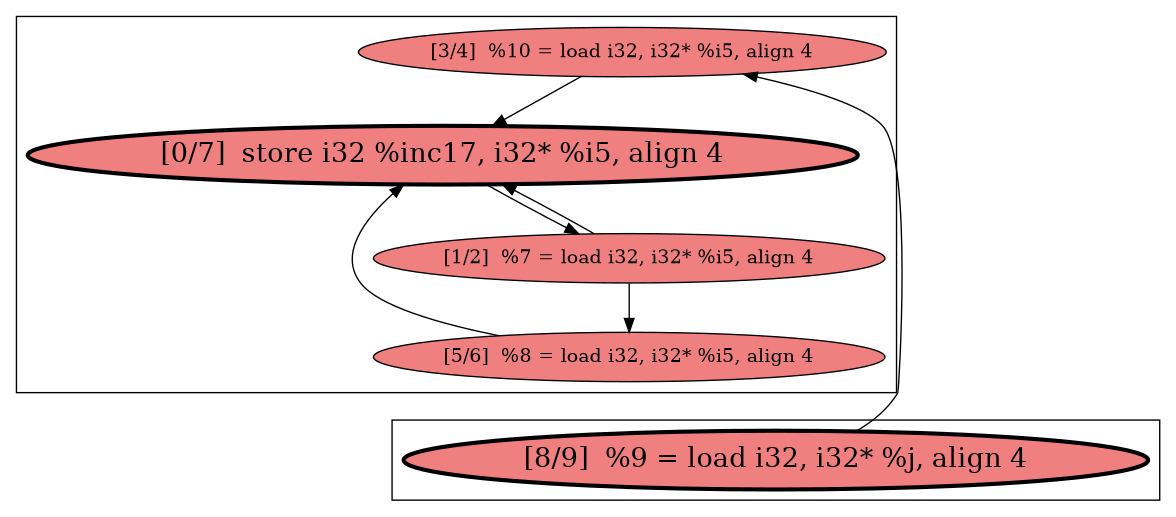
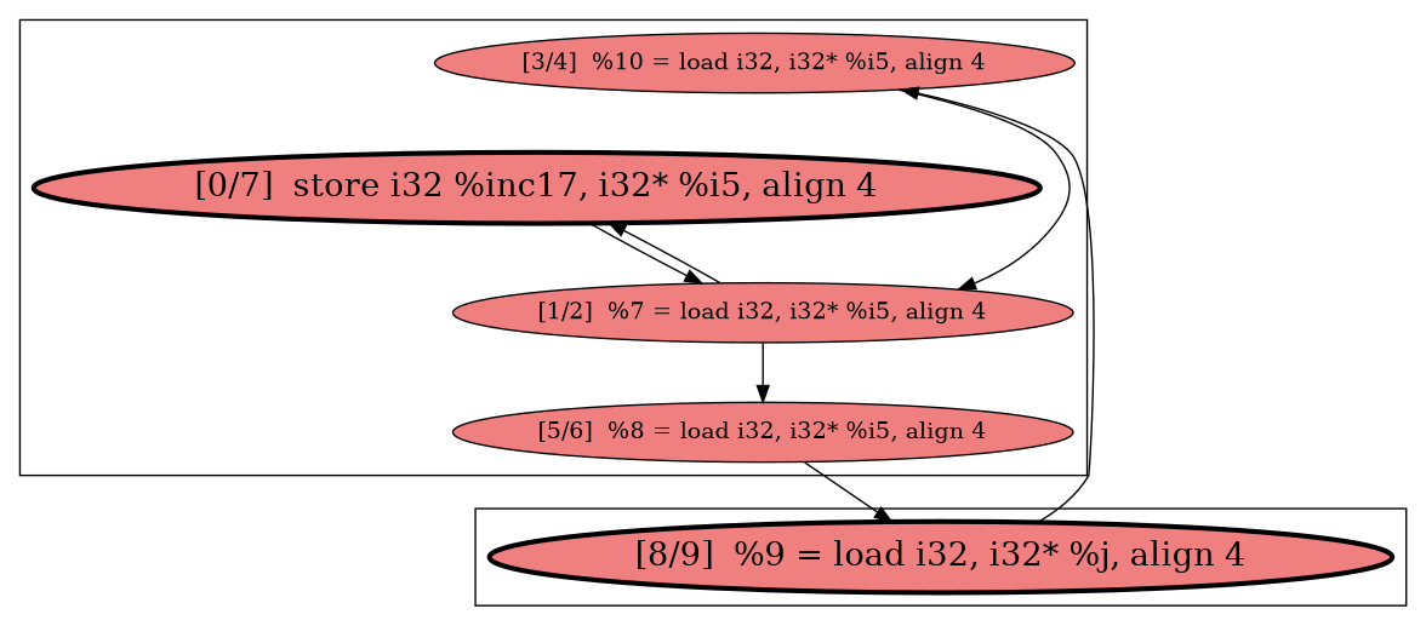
  digraph {
    node [fillcolor=lightcoral shape=ellipse style=filled]
    n1 [fontsize=20 label="[0/7]  store i32 %inc17, i32* %i5, align 4" penwidth=3.0]
    n2 [label="[5/6]  %8 = load i32, i32* %i5, align 4"]
    n3 [label="[1/2]  %7 = load i32, i32* %i5, align 4"]
    n4 [label="[3/4]  %10 = load i32, i32* %i5, align 4"]
    n5 [fontsize=20 label="[8/9]  %9 = load i32, i32* %j, align 4" penwidth=3.0]
    subgraph cluster_1 {
      n1
      n2
      n3
      n4
    }
    subgraph cluster_2 {
      n5
    }
    n1 -> n3
-   n2 -> n1
+   n2 -> n5
    n3 -> n1
    n3 -> n2
-   n4 -> n1
+   n4 -> n3
    n5 -> n4
  }
